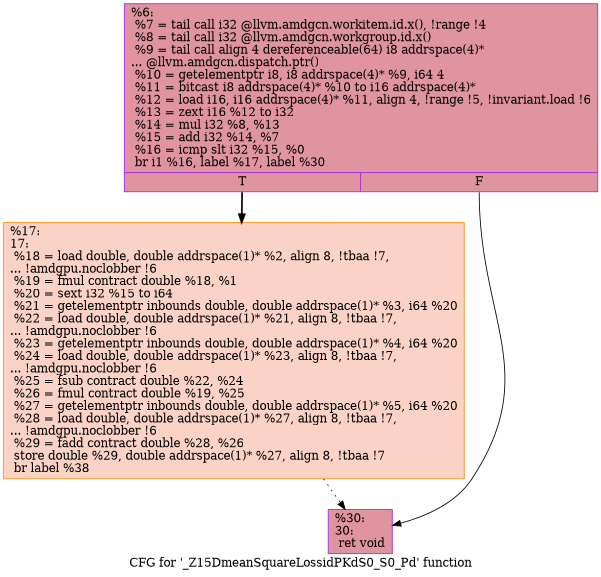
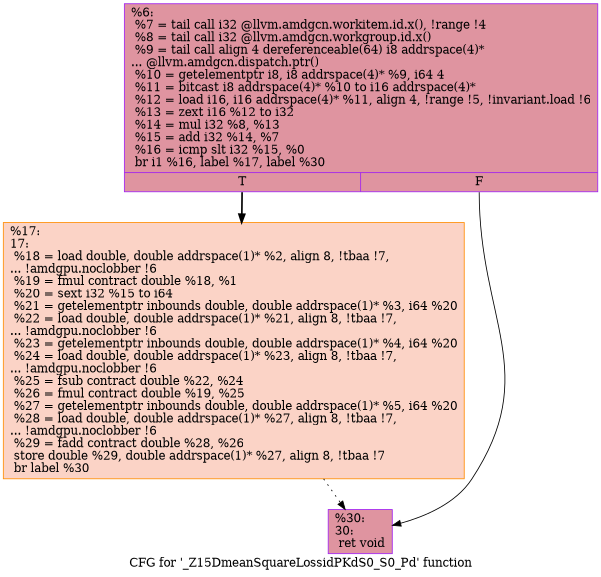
  digraph {
    label="CFG for '_Z15DmeanSquareLossidPKdS0_S0_Pd' function"
    node [color=purple fillcolor="#b70d2870" shape=record style=filled]
    n1 [label="{%6:\l  %7 = tail call i32 @llvm.amdgcn.workitem.id.x(), !range !4\l  %8 = tail call i32 @llvm.amdgcn.workgroup.id.x()\l  %9 = tail call align 4 dereferenceable(64) i8 addrspace(4)*\l... @llvm.amdgcn.dispatch.ptr()\l  %10 = getelementptr i8, i8 addrspace(4)* %9, i64 4\l  %11 = bitcast i8 addrspace(4)* %10 to i16 addrspace(4)*\l  %12 = load i16, i16 addrspace(4)* %11, align 4, !range !5, !invariant.load !6\l  %13 = zext i16 %12 to i32\l  %14 = mul i32 %8, %13\l  %15 = add i32 %14, %7\l  %16 = icmp slt i32 %15, %0\l  br i1 %16, label %17, label %30\l|{<s0>T|<s1>F}}"]
-   n2 [color=darkorange fillcolor="#f59c7d70" label="{%17:\l17:                                               \l  %18 = load double, double addrspace(1)* %2, align 8, !tbaa !7,\l... !amdgpu.noclobber !6\l  %19 = fmul contract double %18, %1\l  %20 = sext i32 %15 to i64\l  %21 = getelementptr inbounds double, double addrspace(1)* %3, i64 %20\l  %22 = load double, double addrspace(1)* %21, align 8, !tbaa !7,\l... !amdgpu.noclobber !6\l  %23 = getelementptr inbounds double, double addrspace(1)* %4, i64 %20\l  %24 = load double, double addrspace(1)* %23, align 8, !tbaa !7,\l... !amdgpu.noclobber !6\l  %25 = fsub contract double %22, %24\l  %26 = fmul contract double %19, %25\l  %27 = getelementptr inbounds double, double addrspace(1)* %5, i64 %20\l  %28 = load double, double addrspace(1)* %27, align 8, !tbaa !7,\l... !amdgpu.noclobber !6\l  %29 = fadd contract double %28, %26\l  store double %29, double addrspace(1)* %27, align 8, !tbaa !7\l  br label %38\l}"]
+   n2 [color=darkorange fillcolor="#f59c7d70" label="{%17:\l17:                                               \l  %18 = load double, double addrspace(1)* %2, align 8, !tbaa !7,\l... !amdgpu.noclobber !6\l  %19 = fmul contract double %18, %1\l  %20 = sext i32 %15 to i64\l  %21 = getelementptr inbounds double, double addrspace(1)* %3, i64 %20\l  %22 = load double, double addrspace(1)* %21, align 8, !tbaa !7,\l... !amdgpu.noclobber !6\l  %23 = getelementptr inbounds double, double addrspace(1)* %4, i64 %20\l  %24 = load double, double addrspace(1)* %23, align 8, !tbaa !7,\l... !amdgpu.noclobber !6\l  %25 = fsub contract double %22, %24\l  %26 = fmul contract double %19, %25\l  %27 = getelementptr inbounds double, double addrspace(1)* %5, i64 %20\l  %28 = load double, double addrspace(1)* %27, align 8, !tbaa !7,\l... !amdgpu.noclobber !6\l  %29 = fadd contract double %28, %26\l  store double %29, double addrspace(1)* %27, align 8, !tbaa !7\l  br label %30\l}"]
    n3 [label="{%30:\l30:                                               \l  ret void\l}"]
    n1 -> n2 [tailport=s0 style=bold]
    n1 -> n3 [tailport=s1 style=solid]
    n2 -> n3 [style=dotted]
  }
